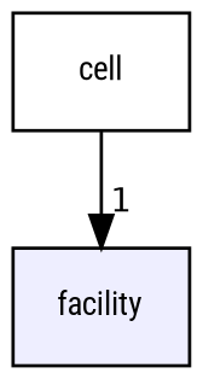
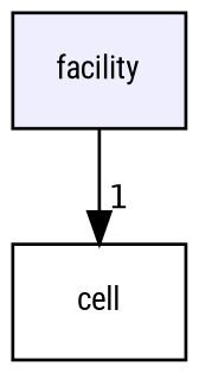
  digraph {
    compound=true
    fontname="Roboto Condensed"
    node [fontname="Roboto Condensed" fontsize=10 shape=box]
    n1 [fillcolor="#eeeeff" label=facility pencolor=black style=filled]
    n2 [label=cell]
-   n2 -> n1 [headlabel=1 labeldistance=1.5 labelfontname=Helvetica labelfontsize=10 fontname="Roboto Condensed"]
+   n1 -> n2 [headlabel=1 labeldistance=1.5 labelfontname=Helvetica labelfontsize=10 fontname="Roboto Condensed"]
  }
